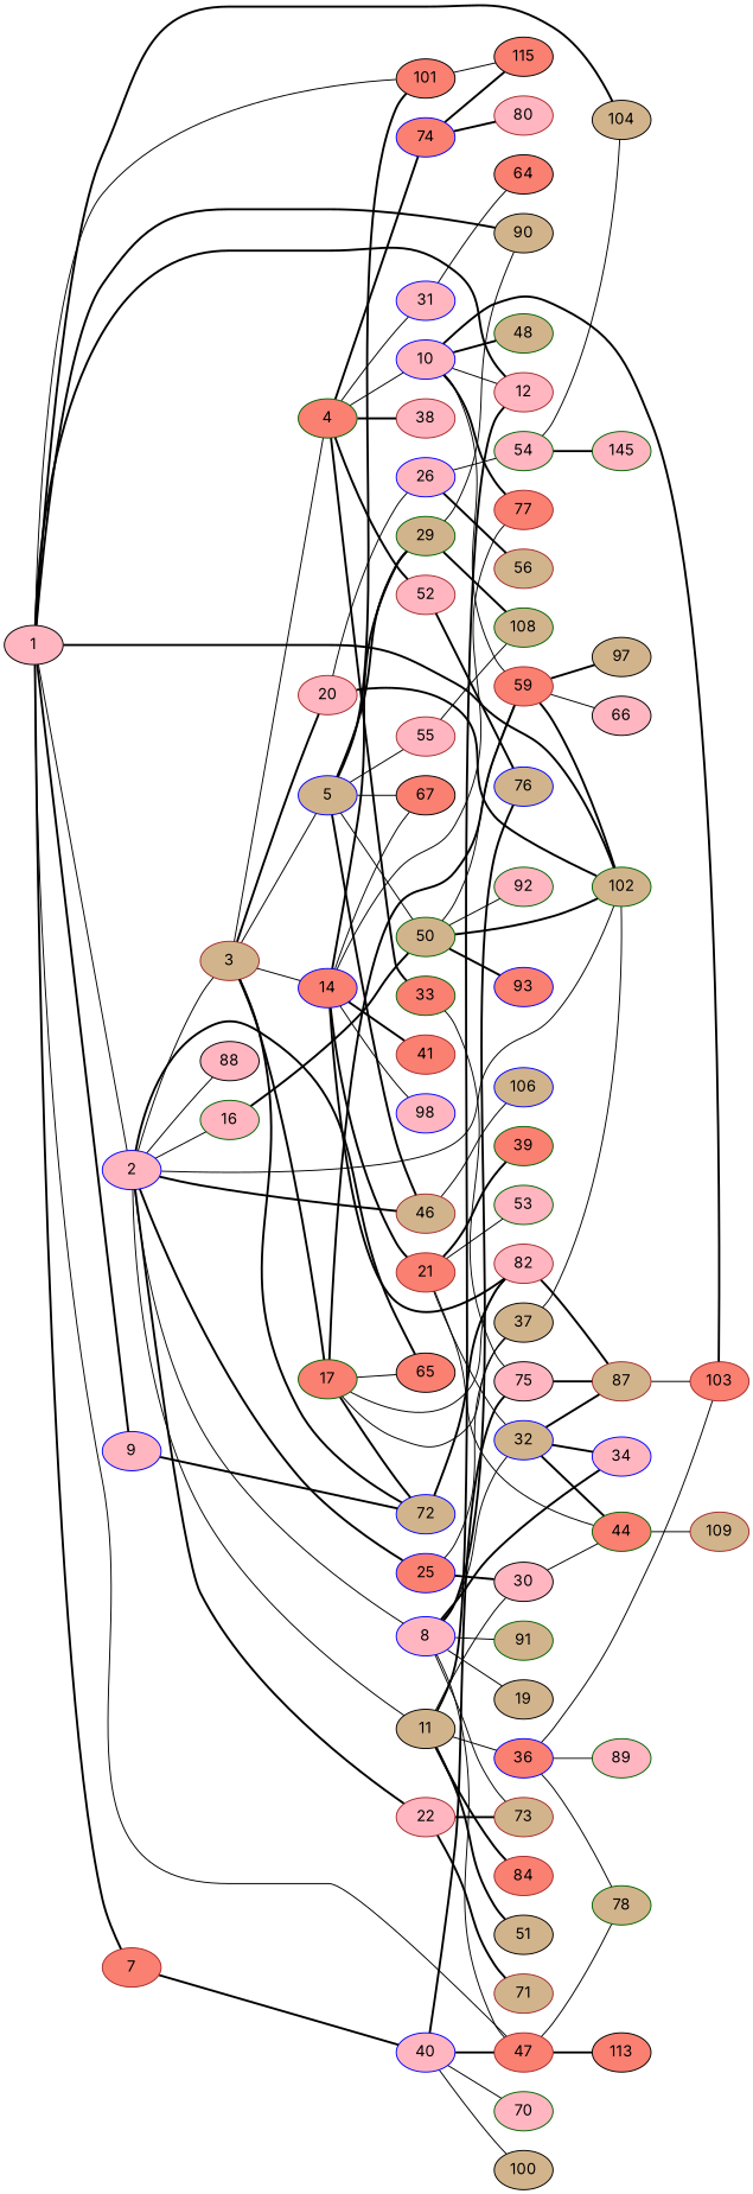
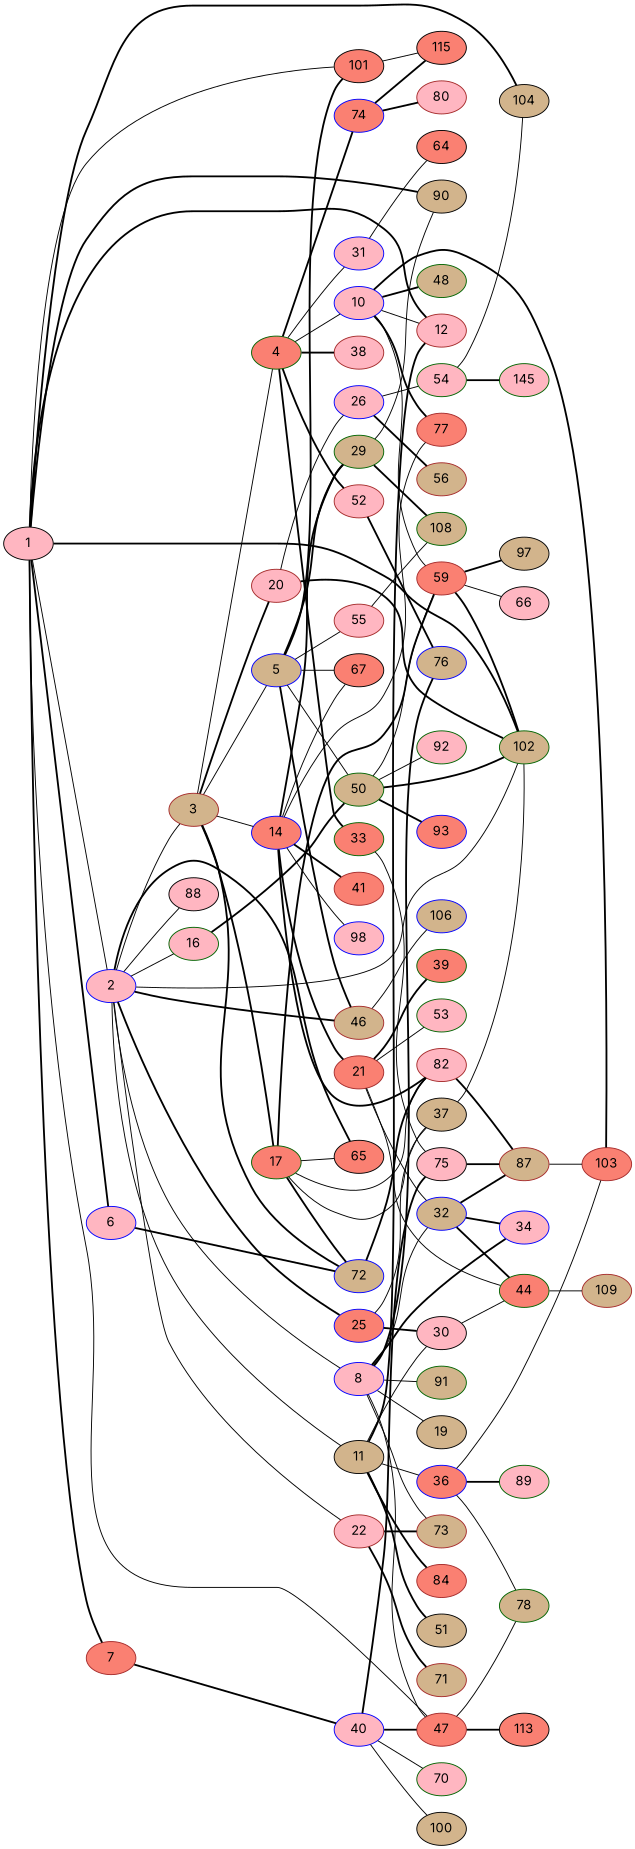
  graph {
    fontname=Inter
    rankdir=LR
    node [color=brown fillcolor=lightpink fontname=Inter style=filled]
    edge [fontname=Inter style=bold]
    1 [color=black super="+83"]
    2 [color=blue super="+9"]
-   6 [color=blue label=9]
+   6 [color=blue]
    7 [fillcolor=salmon super="+13"]
    12 [super="+42"]
    47 [fillcolor=salmon super="+112"]
    90 [color=black fillcolor=tan]
    101 [color=black fillcolor=salmon]
    102 [color=darkgreen fillcolor=tan super="+111"]
    104 [color=black fillcolor=tan]
    3 [fillcolor=tan]
    8 [color=blue super="+28"]
    11 [color=black fillcolor=tan super="+23"]
    16 [color=darkgreen super="+19"]
    22 [super="+35"]
    25 [color=blue fillcolor=salmon]
    46 [fillcolor=tan super="+81"]
    65 [color=black fillcolor=salmon super="+85"]
    88 [color=black]
    72 [color=blue fillcolor=tan super="+114"]
    40 [color=blue super="+68"]
    78 [color=darkgreen fillcolor=tan]
    113 [color=black fillcolor=salmon]
    115 [color=black fillcolor=salmon]
    4 [color=darkgreen fillcolor=salmon super="+27"]
    5 [color=blue fillcolor=tan super="+43"]
    14 [color=blue fillcolor=salmon super="+15"]
    17 [color=darkgreen fillcolor=salmon super="+69"]
    20
    n30 [color=black fillcolor=tan label=19]
    32 [color=blue fillcolor=tan super="+57"]
    34 [color=blue super="+61"]
    73 [fillcolor=tan]
    76 [color=blue fillcolor=tan]
    91 [color=darkgreen fillcolor=tan]
    30 [color=black super="+45"]
    36 [color=blue fillcolor=salmon super="+49"]
    51 [color=black fillcolor=tan super="+116"]
    84 [fillcolor=salmon]
    50 [color=darkgreen fillcolor=tan super="+79"]
    71 [fillcolor=tan]
    37 [color=black fillcolor=tan super="+107"]
    106 [color=blue fillcolor=tan]
    10 [color=blue super="+99"]
    31 [color=blue]
    33 [color=darkgreen fillcolor=salmon super="+63"]
    38
    52
    74 [color=blue fillcolor=salmon]
    29 [color=darkgreen fillcolor=tan super="+86"]
    55
    67 [color=black fillcolor=salmon]
    77 [fillcolor=salmon]
    21 [fillcolor=salmon super="+24"]
    41 [fillcolor=salmon]
    82 [super="+95"]
    98 [color=blue super="+110"]
    59 [fillcolor=salmon super="+60"]
    26 [color=blue]
    48 [color=darkgreen fillcolor=tan]
    103 [fillcolor=salmon super="+117"]
    64 [color=black fillcolor=salmon]
    75 [color=black]
    80
    108 [color=darkgreen fillcolor=tan]
    92 [color=darkgreen]
    93 [color=blue fillcolor=salmon]
    70 [color=darkgreen]
    100 [color=black fillcolor=tan]
    44 [color=darkgreen fillcolor=salmon super="+96"]
    87 [fillcolor=tan super="+94"]
    66 [color=black]
    97 [color=black fillcolor=tan]
    89 [color=darkgreen]
    39 [color=darkgreen fillcolor=salmon]
    53 [color=darkgreen]
    54 [color=darkgreen]
    56 [fillcolor=tan super="+62"]
    109 [fillcolor=tan]
    n80 [color=darkgreen label=145]
    1 -- 2 [style=solid]
    1 -- 6
    1 -- 7
    1 -- 12
    1 -- 47 [style=solid]
    1 -- 90
    1 -- 101 [style=solid]
    1 -- 102
    1 -- 104
    2 -- 102 [style=solid]
    2 -- 3 [style=solid]
    2 -- 8 [style=solid]
    2 -- 11 [style=solid]
    2 -- 16 [style=solid]
-   2 -- 22
+   2 -- 22 [style=solid]
    2 -- 25
    2 -- 46
    2 -- 65
    2 -- 88 [style=solid]
    6 -- 72
    7 -- 40
    47 -- 78 [style=solid]
    47 -- 113
    101 -- 115 [style=solid]
    3 -- 72
    3 -- 4 [style=solid]
    3 -- 5 [style=solid]
    3 -- 14 [style=solid]
    3 -- 17
    3 -- 20
    8 -- 47 [style=solid]
    8 -- n30 [style=solid]
    8 -- 32 [style=solid]
    8 -- 34
    8 -- 73 [style=solid]
    8 -- 76
    8 -- 91 [style=solid]
    11 -- 12
    11 -- 30 [style=solid]
    11 -- 36 [style=solid]
    11 -- 51
    11 -- 84
    16 -- 50
    22 -- 73
    22 -- 71
    25 -- 30
    25 -- 37 [style=solid]
    46 -- 106 [style=solid]
    72 -- 82
    40 -- 47
    40 -- 75
    40 -- 70 [style=solid]
    40 -- 100 [style=solid]
    4 -- 10 [style=solid]
    4 -- 31 [style=solid]
    4 -- 33
    4 -- 38
    4 -- 52
    4 -- 74
    5 -- 101
    5 -- 46
    5 -- 50 [style=solid]
    5 -- 29
    5 -- 55 [style=solid]
    5 -- 67 [style=solid]
    14 -- 29
    14 -- 67 [style=solid]
    14 -- 77 [style=solid]
    14 -- 21
    14 -- 41
    14 -- 82
    14 -- 98 [style=solid]
    17 -- 65 [style=solid]
    17 -- 72
    17 -- 37 [style=solid]
    17 -- 82 [style=solid]
    17 -- 59
    20 -- 102
    20 -- 26 [style=solid]
    32 -- 34
    32 -- 44
    32 -- 87
    30 -- 44 [style=solid]
    36 -- 78 [style=solid]
    36 -- 103 [style=solid]
-   36 -- 89 [style=solid]
+   36 -- 89
    50 -- 102
    50 -- 59 [style=solid]
    50 -- 92 [style=solid]
    50 -- 93
    37 -- 102 [style=solid]
    10 -- 12 [style=solid]
    10 -- 77
    10 -- 59 [style=solid]
    10 -- 48
    10 -- 103
    31 -- 64 [style=solid]
    33 -- 75 [style=solid]
    52 -- 76
    74 -- 115
    74 -- 80
    29 -- 90 [style=solid]
    29 -- 108
    55 -- 108 [style=solid]
    21 -- 32 [style=solid]
    21 -- 44 [style=solid]
    21 -- 39
    21 -- 53 [style=solid]
    82 -- 87
    59 -- 102
    59 -- 66 [style=solid]
    59 -- 97
    26 -- 54 [style=solid]
    26 -- 56
    75 -- 87
    44 -- 109 [style=solid]
    87 -- 103 [style=solid]
    54 -- 104 [style=solid]
    54 -- n80
  }
